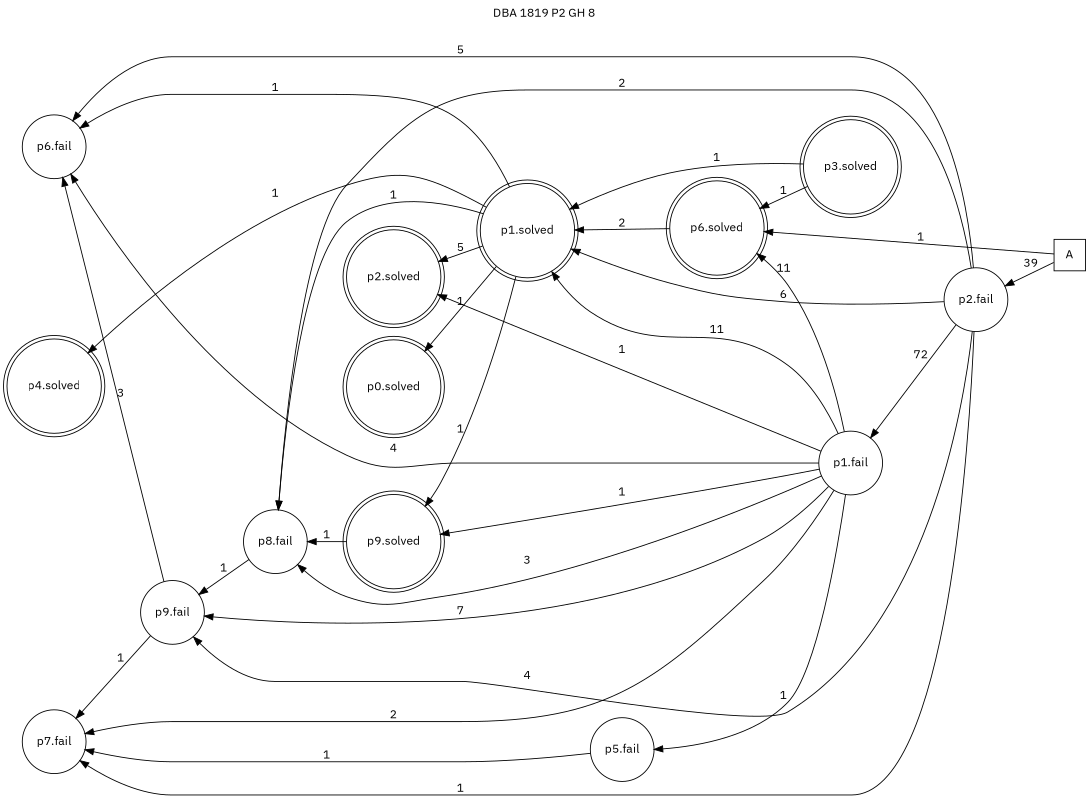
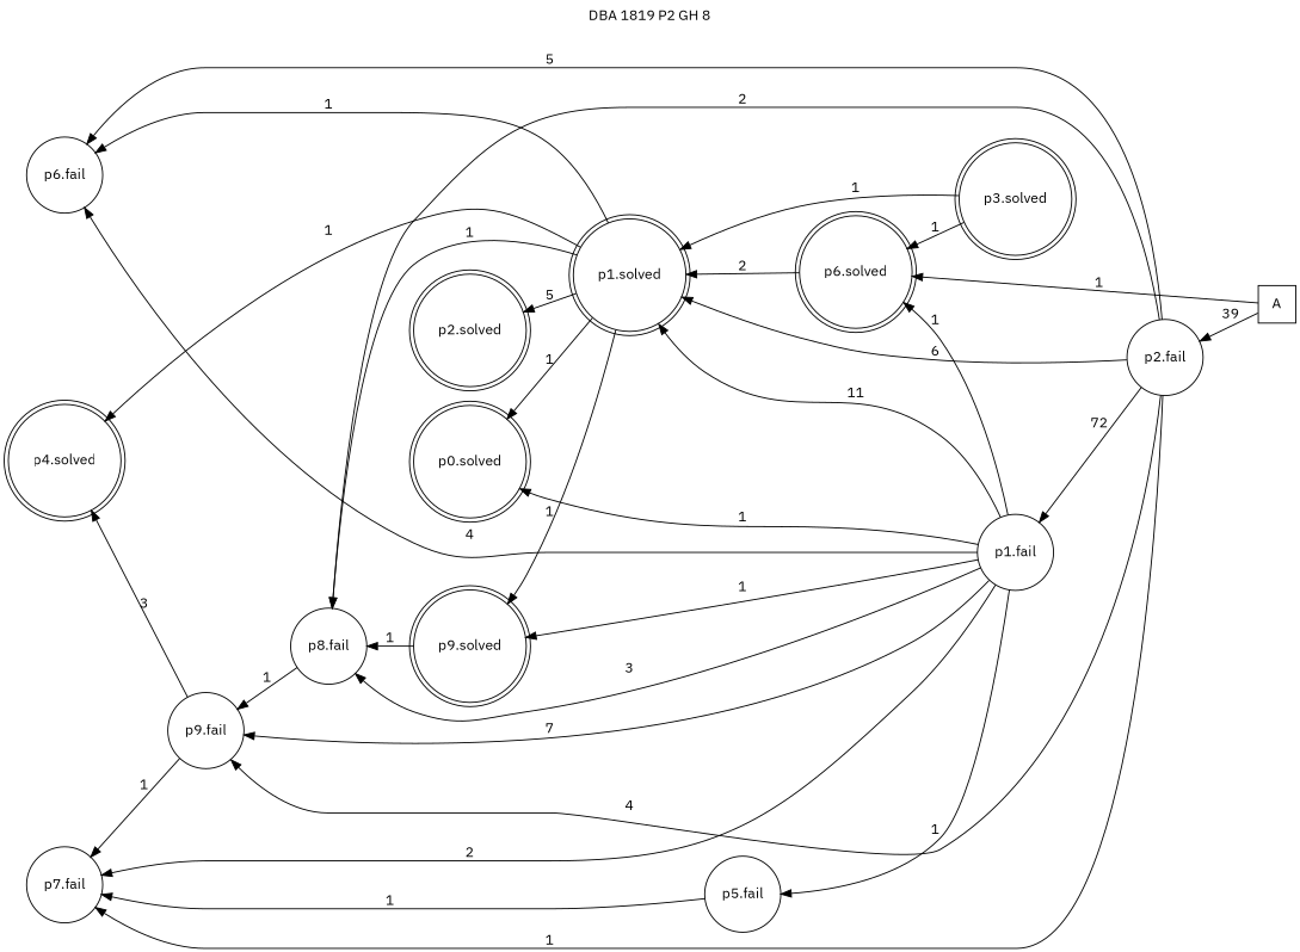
  digraph {
    fontname="IBM Plex Sans"
    label=" DBA 1819 P2 GH 8 "
    labelloc=tl
    rankdir=RL
    node [fontname="IBM Plex Sans" shape=circle]
    edge [fontname="IBM Plex Sans"]
    n1 [label=A shape=square]
    n2 [label="p2.fail"]
    n3 [label="p6.solved" shape=doublecircle]
    n4 [label="p1.fail"]
    n5 [label="p9.fail"]
    n6 [label="p7.fail"]
    n7 [label="p6.fail"]
    n8 [label="p1.solved" shape=doublecircle]
    n9 [label="p8.fail"]
    n10 [label="p2.solved" shape=doublecircle]
    n11 [label="p9.solved" shape=doublecircle]
    n12 [label="p5.fail"]
    n13 [label="p0.solved" shape=doublecircle]
    n14 [label="p4.solved" shape=doublecircle]
    n15 [label="p3.solved" shape=doublecircle]
    n1 -> n2 [label=39]
    n1 -> n3 [label=1]
    n2 -> n4 [label=72]
    n2 -> n5 [label=4]
    n2 -> n6 [label=1]
    n2 -> n7 [label=5]
    n2 -> n8 [label=6]
    n2 -> n9 [label=2]
    n3 -> n8 [label=2]
-   n4 -> n3 [label=11]
+   n4 -> n3 [label=1]
    n4 -> n5 [label=7]
    n4 -> n6 [label=2]
    n4 -> n7 [label=4]
    n4 -> n8 [label=11]
    n4 -> n9 [label=3]
-   n4 -> n10 [label=1]
+   n4 -> n13 [label=1]
    n4 -> n11 [label=1]
    n4 -> n12 [label=1]
    n5 -> n6 [label=1]
-   n5 -> n7 [label=3]
+   n5 -> n14 [label=3]
    n8 -> n7 [label=1]
    n8 -> n9 [label=1]
    n8 -> n10 [label=5]
    n8 -> n11 [label=1]
    n8 -> n13 [label=1]
    n8 -> n14 [label=1]
    n9 -> n5 [label=1]
    n11 -> n9 [label=1]
    n12 -> n6 [label=1]
    n15 -> n3 [label=1]
    n15 -> n8 [label=1]
  }
